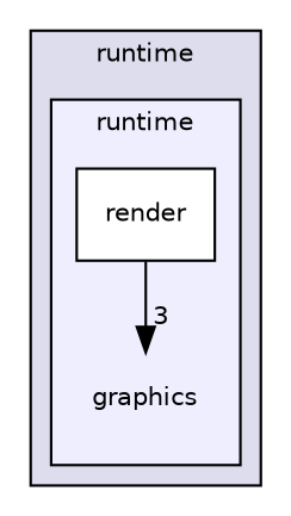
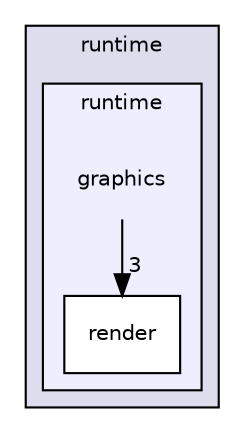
  digraph {
    compound=true
    node [fontname=Helvetica fontsize=10]
    n1 [label=graphics shape=plaintext]
    n2 [fillcolor=white label=render shape=box style=filled]
    subgraph cluster_1 {
      bgcolor="#ddddee"
      fontname=Helvetica
      fontsize=10
      label=runtime
      pencolor=black
      subgraph cluster_2 {
        bgcolor="#eeeeff"
        fontname=Helvetica
        fontsize=10
        pencolor=black
        n1
        n2
      }
    }
-   n2 -> n1 [headlabel=3 labeldistance=1.5 labelfontname=Helvetica labelfontsize=10]
+   n1 -> n2 [headlabel=3 labeldistance=1.5 labelfontname=Helvetica labelfontsize=10]
  }
